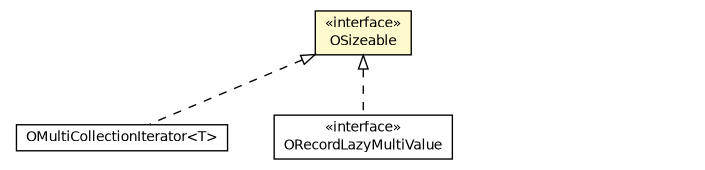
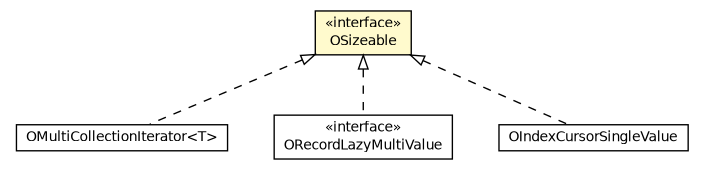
  digraph {
    nodesep=0.25
    ranksep=0.5
    node [fontcolor=black fontname=Helvetica fontsize=10.0 shape=plaintext]
    edge [arrowtail=empty dir=back fontname=Helvetica fontsize=10 headport=p labelfontname=Helvetica labelfontsize=10 style=dashed tailport=p]
    n1 [label=<<table title="com.orientechnologies.common.collection.OMultiCollectionIterator" border="0" cellborder="1" cellspacing="0" cellpadding="2" port="p" href="../collection/OMultiCollectionIterator.html"> 		<tr><td><table border="0" cellspacing="0" cellpadding="1"> <tr><td align="center" balign="center"> OMultiCollectionIterator&lt;T&gt; </td></tr> 		</table></td></tr> 		</table>>]
    n2 [label=<<table title="com.orientechnologies.common.util.OSizeable" border="0" cellborder="1" cellspacing="0" cellpadding="2" port="p" bgcolor="lemonChiffon" href="./OSizeable.html"> 		<tr><td><table border="0" cellspacing="0" cellpadding="1"> <tr><td align="center" balign="center"> &#171;interface&#187; </td></tr> <tr><td align="center" balign="center"> OSizeable </td></tr> 		</table></td></tr> 		</table>>]
    n3 [label=<<table title="com.orientechnologies.orient.core.db.record.ORecordLazyMultiValue" border="0" cellborder="1" cellspacing="0" cellpadding="2" port="p" href="../../orient/core/db/record/ORecordLazyMultiValue.html"> 		<tr><td><table border="0" cellspacing="0" cellpadding="1"> <tr><td align="center" balign="center"> &#171;interface&#187; </td></tr> <tr><td align="center" balign="center"> ORecordLazyMultiValue </td></tr> 		</table></td></tr> 		</table>>]
+   n4 [label=<<table title="com.orientechnologies.orient.core.index.OIndexCursorSingleValue" border="0" cellborder="1" cellspacing="0" cellpadding="2" port="p" href="../../orient/core/index/OIndexCursorSingleValue.html"> 		<tr><td><table border="0" cellspacing="0" cellpadding="1"> <tr><td align="center" balign="center"> OIndexCursorSingleValue </td></tr> 		</table></td></tr> 		</table>>]
    n2 -> n1
    n2 -> n3
+   n2 -> n4
  }
